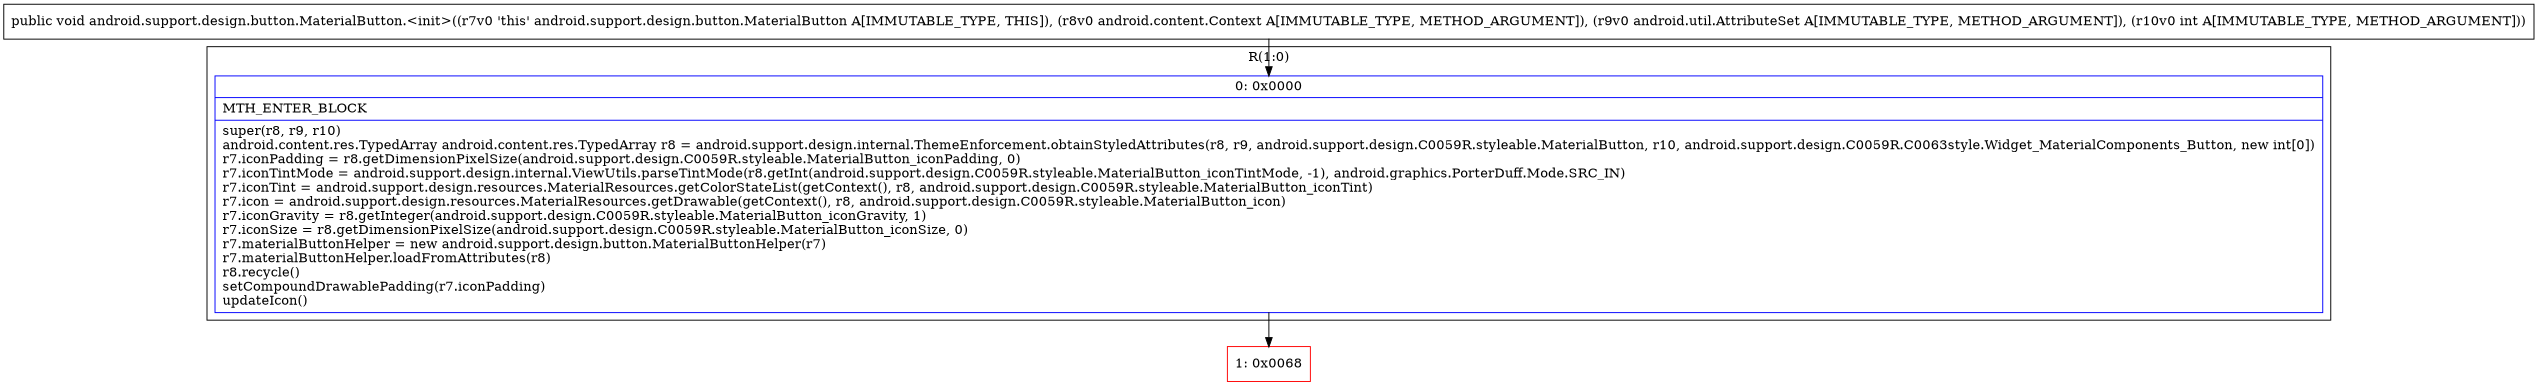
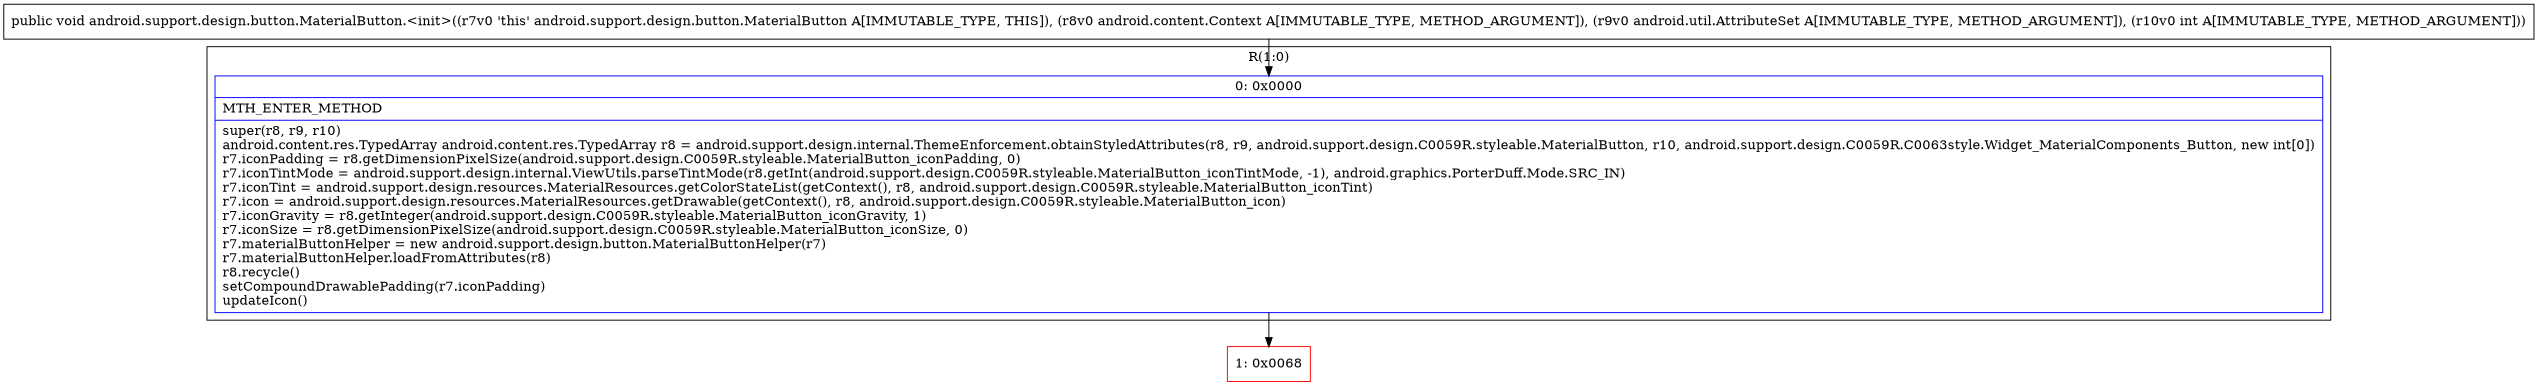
  digraph {
    node [shape=record]
-   n1 [color=blue label="{0\:\ 0x0000|MTH_ENTER_BLOCK\l|super(r8, r9, r10)\landroid.content.res.TypedArray android.content.res.TypedArray r8 = android.support.design.internal.ThemeEnforcement.obtainStyledAttributes(r8, r9, android.support.design.C0059R.styleable.MaterialButton, r10, android.support.design.C0059R.C0063style.Widget_MaterialComponents_Button, new int[0])\lr7.iconPadding = r8.getDimensionPixelSize(android.support.design.C0059R.styleable.MaterialButton_iconPadding, 0)\lr7.iconTintMode = android.support.design.internal.ViewUtils.parseTintMode(r8.getInt(android.support.design.C0059R.styleable.MaterialButton_iconTintMode, \-1), android.graphics.PorterDuff.Mode.SRC_IN)\lr7.iconTint = android.support.design.resources.MaterialResources.getColorStateList(getContext(), r8, android.support.design.C0059R.styleable.MaterialButton_iconTint)\lr7.icon = android.support.design.resources.MaterialResources.getDrawable(getContext(), r8, android.support.design.C0059R.styleable.MaterialButton_icon)\lr7.iconGravity = r8.getInteger(android.support.design.C0059R.styleable.MaterialButton_iconGravity, 1)\lr7.iconSize = r8.getDimensionPixelSize(android.support.design.C0059R.styleable.MaterialButton_iconSize, 0)\lr7.materialButtonHelper = new android.support.design.button.MaterialButtonHelper(r7)\lr7.materialButtonHelper.loadFromAttributes(r8)\lr8.recycle()\lsetCompoundDrawablePadding(r7.iconPadding)\lupdateIcon()\l}"]
+   n1 [color=blue label="{0\:\ 0x0000|MTH_ENTER_METHOD\l|super(r8, r9, r10)\landroid.content.res.TypedArray android.content.res.TypedArray r8 = android.support.design.internal.ThemeEnforcement.obtainStyledAttributes(r8, r9, android.support.design.C0059R.styleable.MaterialButton, r10, android.support.design.C0059R.C0063style.Widget_MaterialComponents_Button, new int[0])\lr7.iconPadding = r8.getDimensionPixelSize(android.support.design.C0059R.styleable.MaterialButton_iconPadding, 0)\lr7.iconTintMode = android.support.design.internal.ViewUtils.parseTintMode(r8.getInt(android.support.design.C0059R.styleable.MaterialButton_iconTintMode, \-1), android.graphics.PorterDuff.Mode.SRC_IN)\lr7.iconTint = android.support.design.resources.MaterialResources.getColorStateList(getContext(), r8, android.support.design.C0059R.styleable.MaterialButton_iconTint)\lr7.icon = android.support.design.resources.MaterialResources.getDrawable(getContext(), r8, android.support.design.C0059R.styleable.MaterialButton_icon)\lr7.iconGravity = r8.getInteger(android.support.design.C0059R.styleable.MaterialButton_iconGravity, 1)\lr7.iconSize = r8.getDimensionPixelSize(android.support.design.C0059R.styleable.MaterialButton_iconSize, 0)\lr7.materialButtonHelper = new android.support.design.button.MaterialButtonHelper(r7)\lr7.materialButtonHelper.loadFromAttributes(r8)\lr8.recycle()\lsetCompoundDrawablePadding(r7.iconPadding)\lupdateIcon()\l}"]
    n2 [color=red label="{1\:\ 0x0068}"]
    n3 [label="{public void android.support.design.button.MaterialButton.\<init\>((r7v0 'this' android.support.design.button.MaterialButton A[IMMUTABLE_TYPE, THIS]), (r8v0 android.content.Context A[IMMUTABLE_TYPE, METHOD_ARGUMENT]), (r9v0 android.util.AttributeSet A[IMMUTABLE_TYPE, METHOD_ARGUMENT]), (r10v0 int A[IMMUTABLE_TYPE, METHOD_ARGUMENT])) }"]
    subgraph cluster_1 {
      label="R(1:0)"
      n1
    }
    n1 -> n2
    n3 -> n1
  }
